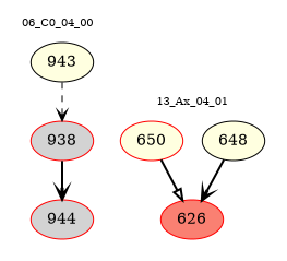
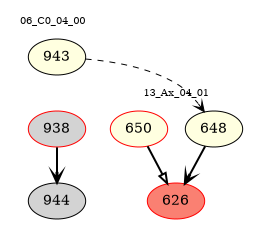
  digraph {
    node [color=red fillcolor=lightyellow style=filled]
    edge [arrowhead=vee color=black style=bold]
    n1 [color=black label=648]
    n2 [fillcolor=salmon label=626]
    n3 [label=650]
    n4 [color=black label=943]
    n5 [fillcolor=lightgrey label=938]
-   n6 [fillcolor=lightgrey label=944]
+   n6 [color=black fillcolor=lightgrey label=944]
    subgraph cluster_1 {
      color=white
      fontsize=10
      label="13_Ax_04_01"
      n1
      n2
      n3
    }
    subgraph cluster_2 {
      color=white
      fontsize=10
      label="06_C0_04_00"
      n4
      n5
      n6
    }
    n1 -> n2
    n3 -> n2 [arrowhead=onormal]
-   n4 -> n5 [style=dashed]
+   n4 -> n1 [style=dashed]
    n5 -> n6
  }
